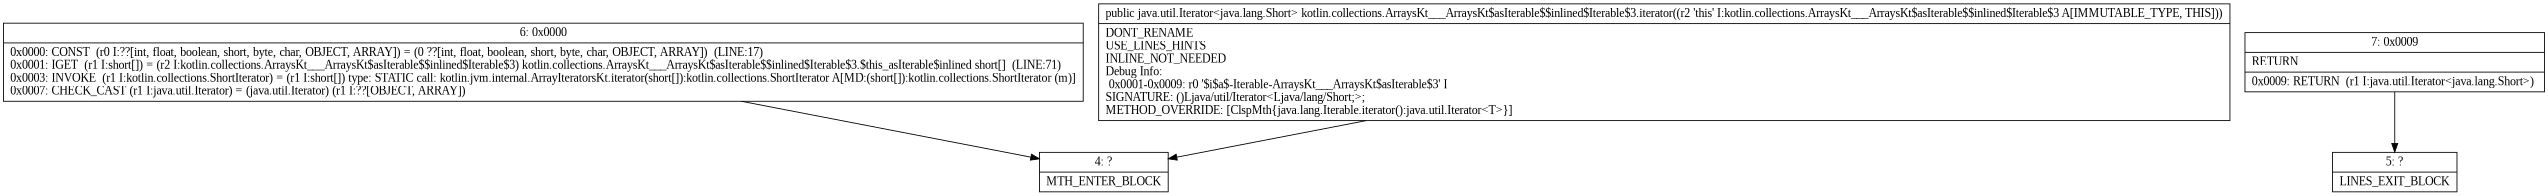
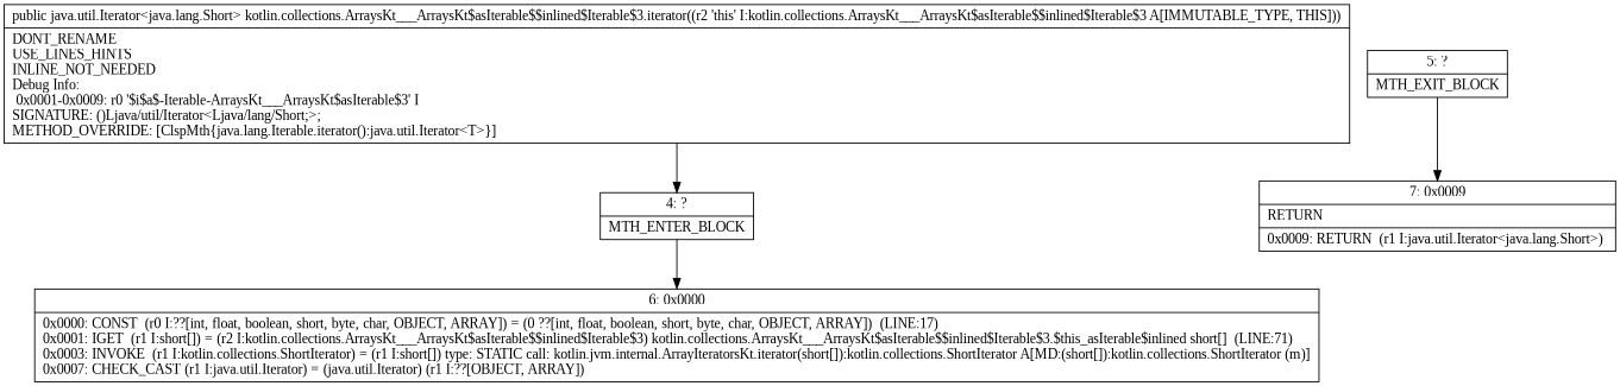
  digraph {
    fontname="Liberation Serif"
    node [fontname="Liberation Serif" shape=record]
    edge [fontname="Liberation Serif"]
    n1 [label="{4\:\ ?|MTH_ENTER_BLOCK\l}"]
    n2 [label="{6\:\ 0x0000|0x0000: CONST  (r0 I:??[int, float, boolean, short, byte, char, OBJECT, ARRAY]) = (0 ??[int, float, boolean, short, byte, char, OBJECT, ARRAY])  (LINE:17)\l0x0001: IGET  (r1 I:short[]) = (r2 I:kotlin.collections.ArraysKt___ArraysKt$asIterable$$inlined$Iterable$3) kotlin.collections.ArraysKt___ArraysKt$asIterable$$inlined$Iterable$3.$this_asIterable$inlined short[]  (LINE:71)\l0x0003: INVOKE  (r1 I:kotlin.collections.ShortIterator) = (r1 I:short[]) type: STATIC call: kotlin.jvm.internal.ArrayIteratorsKt.iterator(short[]):kotlin.collections.ShortIterator A[MD:(short[]):kotlin.collections.ShortIterator (m)]\l0x0007: CHECK_CAST (r1 I:java.util.Iterator) = (java.util.Iterator) (r1 I:??[OBJECT, ARRAY]) \l}"]
    n3 [label="{7\:\ 0x0009|RETURN\l|0x0009: RETURN  (r1 I:java.util.Iterator\<java.lang.Short\>) \l}"]
-   n4 [label="{5\:\ ?|LINES_EXIT_BLOCK\l}"]
+   n4 [label="{5\:\ ?|MTH_EXIT_BLOCK\l}"]
    n5 [label="{public java.util.Iterator\<java.lang.Short\> kotlin.collections.ArraysKt___ArraysKt$asIterable$$inlined$Iterable$3.iterator((r2 'this' I:kotlin.collections.ArraysKt___ArraysKt$asIterable$$inlined$Iterable$3 A[IMMUTABLE_TYPE, THIS]))  | DONT_RENAME\lUSE_LINES_HINTS\lINLINE_NOT_NEEDED\lDebug Info:\l  0x0001\-0x0009: r0 '$i$a$\-Iterable\-ArraysKt___ArraysKt$asIterable$3' I\lSIGNATURE: ()Ljava\/util\/Iterator\<Ljava\/lang\/Short;\>;\lMETHOD_OVERRIDE: [ClspMth\{java.lang.Iterable.iterator():java.util.Iterator\<T\>\}]\l}"]
-   n2 -> n1
-   n3 -> n4
+   n1 -> n2
+   n4 -> n3
    n5 -> n1
  }
